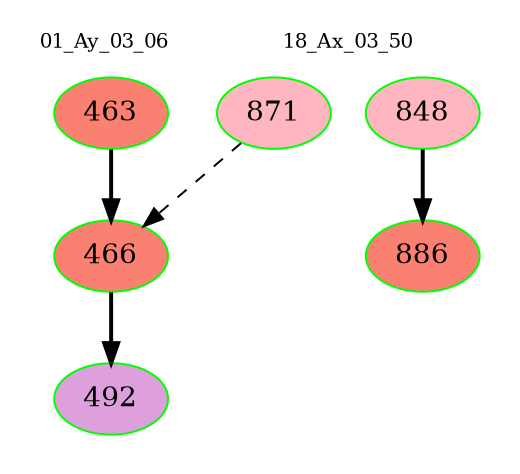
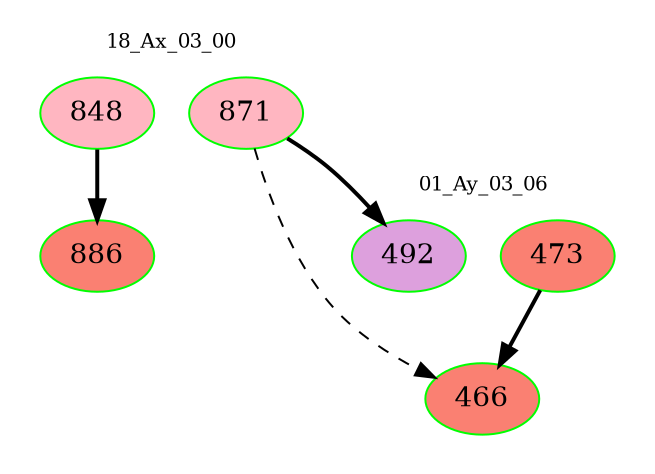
  digraph {
    node [color=green fillcolor=salmon style=filled]
    edge [color=black style=bold]
-   n1 [label=463]
+   n1 [label=473]
    n2 [label=466]
    n3 [fillcolor=plum label=492]
    n4 [fillcolor=lightpink label=871]
    n5 [fillcolor=lightpink label=848]
    n6 [label=886]
    subgraph cluster_1 {
      color=white
      fontsize=10
      label="01_Ay_03_06"
      n1
      n2
      n3
    }
    subgraph cluster_2 {
      color=white
      fontsize=10
-     label="18_Ax_03_50"
+     label="18_Ax_03_00"
      n4
      n5
      n6
    }
    n1 -> n2
-   n2 -> n3
+   n4 -> n3
    n4 -> n2 [style=dashed]
    n5 -> n6
  }
